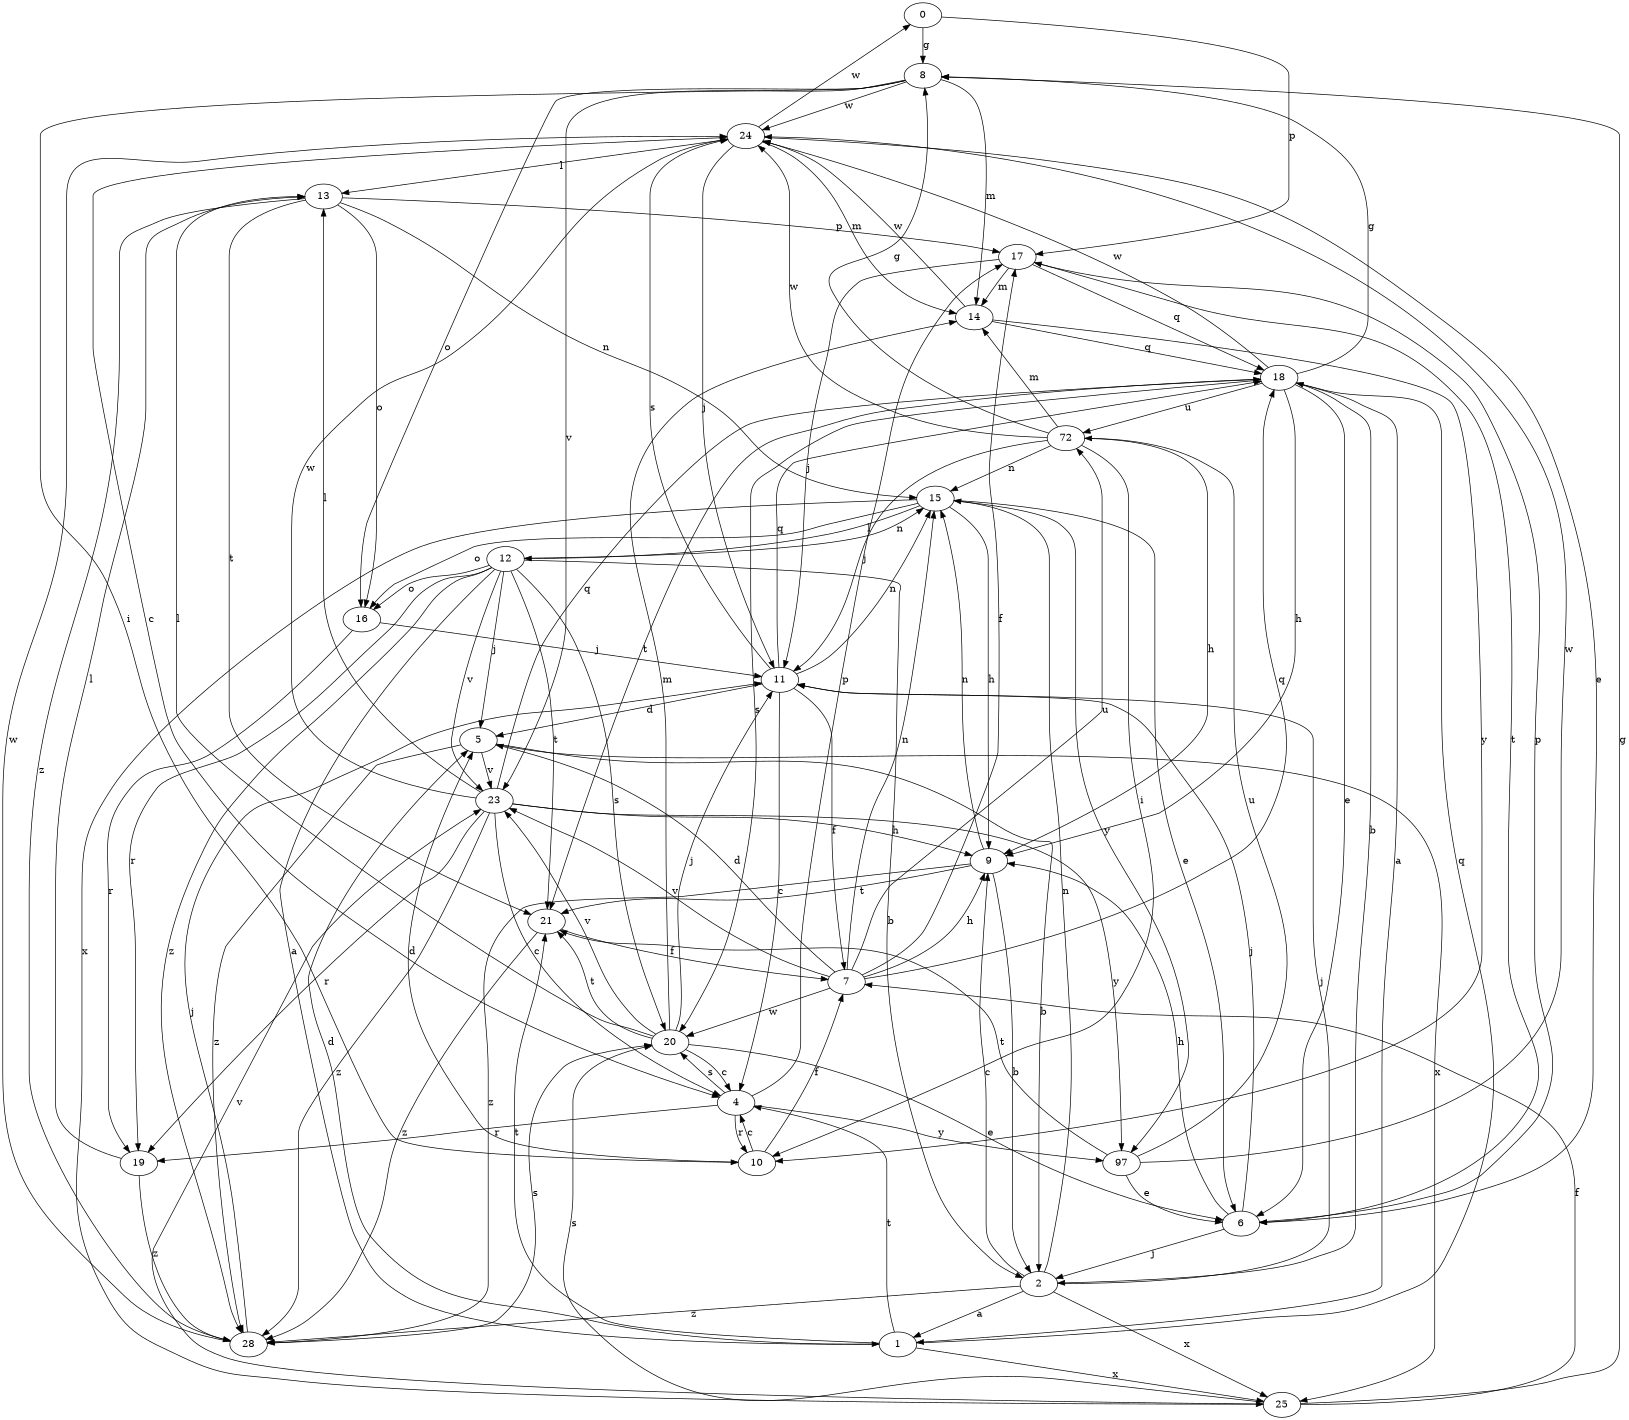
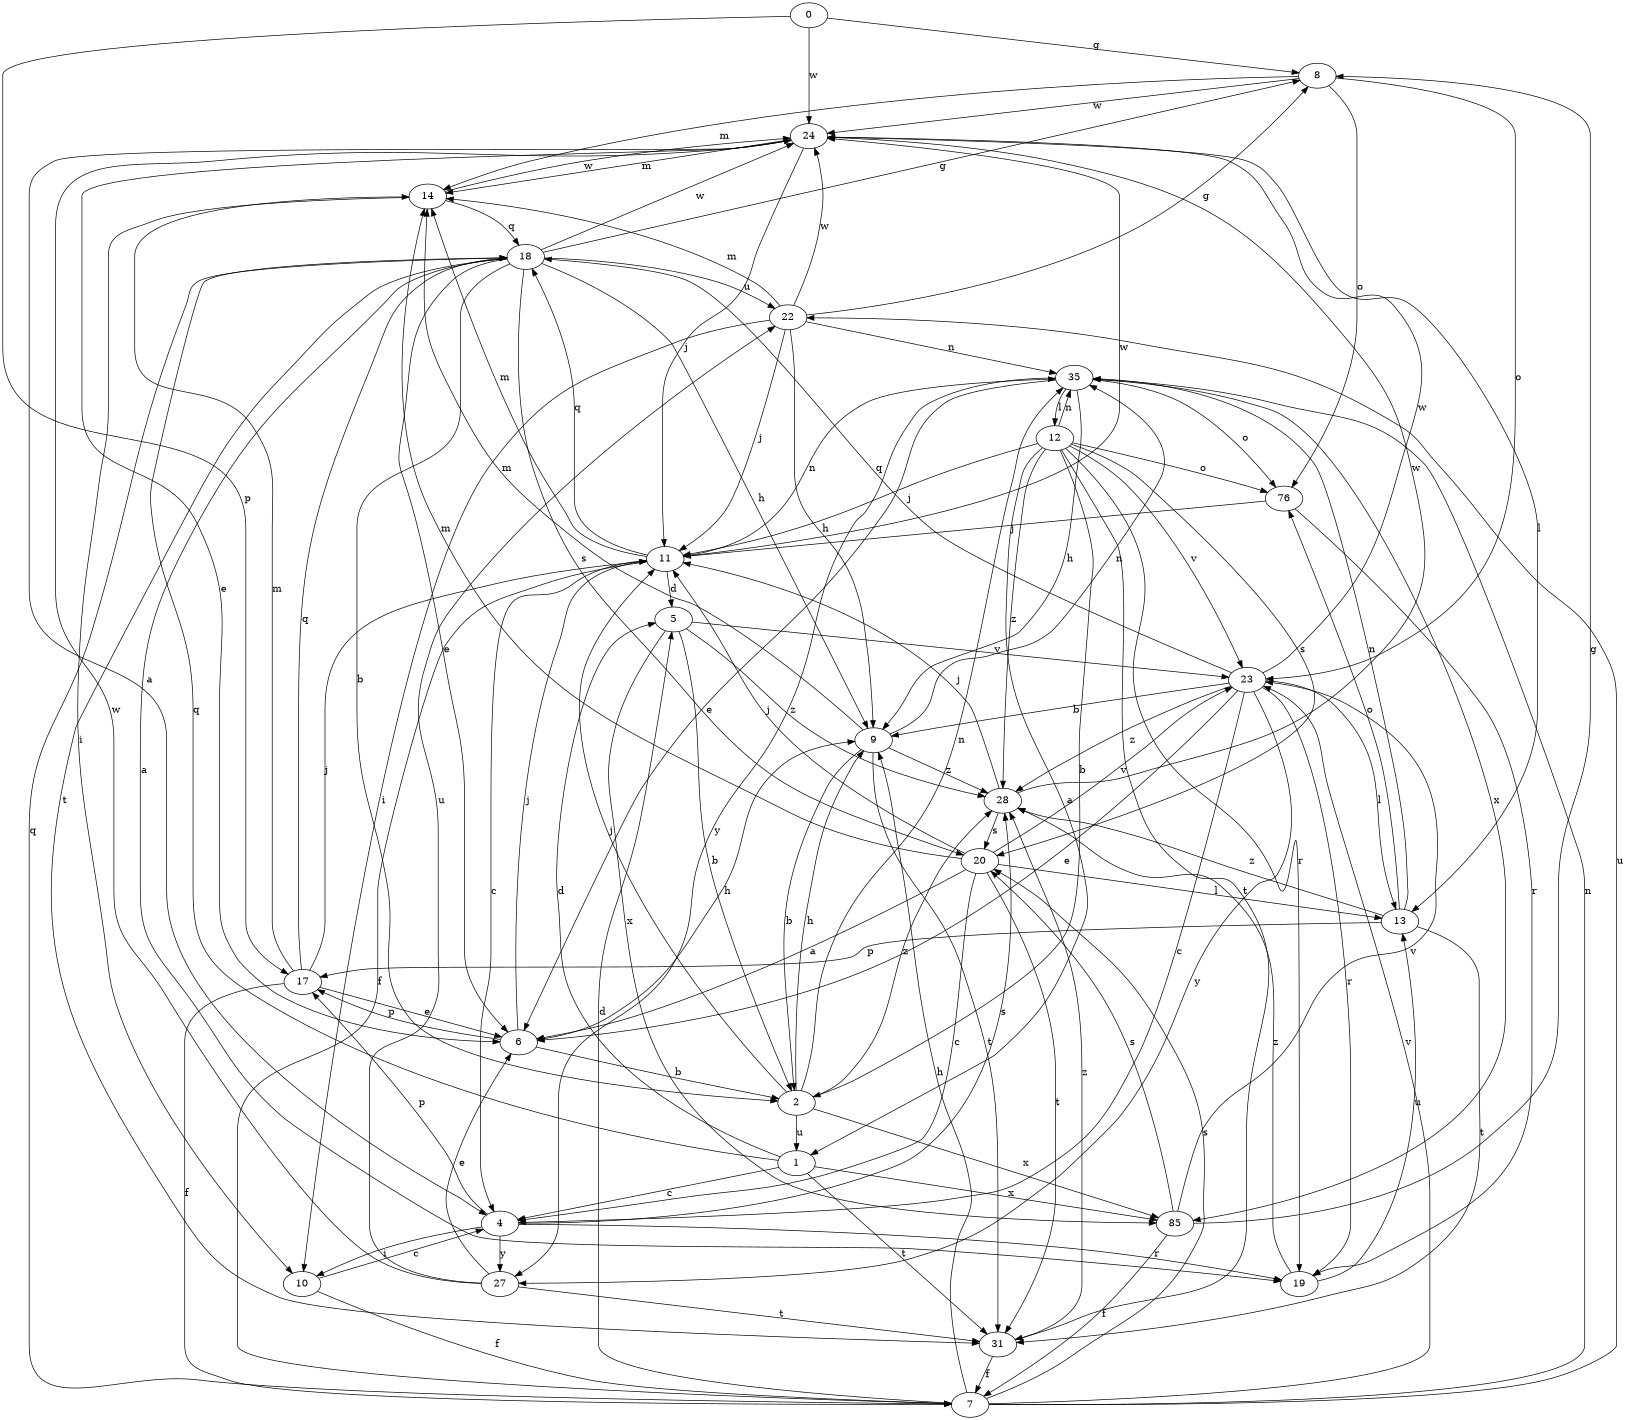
  strict digraph {
    fontname="DejaVu Serif"
    node [fontname="DejaVu Serif"]
    edge [fontname="DejaVu Serif"]
    0
    8
    17
    24
    10
    23
    14
-   16
+   16 [label=76]
    18
    11
    6
    7
    4
    13
    1
    5
-   21
-   25
+   21 [label=31]
+   25 [label=85]
    19
    20
-   27 [label=97]
+   27
    2
    28
    9
-   22 [label=72]
-   15
+   22
+   15 [label=35]
    12
    0 -> 8 [label=g]
    0 -> 17 [label=p]
-   24 -> 0 [label=w]
+   0 -> 24 [label=w]
    8 -> 24 [label=w]
-   8 -> 10 [label=i]
-   8 -> 23 [label=v]
+   8 -> 23 [label=o]
    8 -> 14 [label=m]
    8 -> 16 [label=o]
    17 -> 14 [label=m]
    17 -> 18 [label=q]
    17 -> 11 [label=j]
-   17 -> 6 [label=t]
-   7 -> 17 [label=f]
+   17 -> 6 [label=e]
+   17 -> 7 [label=f]
    24 -> 14 [label=m]
    24 -> 11 [label=j]
    24 -> 6 [label=e]
-   24 -> 4 [label=c]
+   24 -> 4 [label=a]
    24 -> 13 [label=l]
    10 -> 7 [label=f]
    10 -> 4 [label=c]
-   10 -> 5 [label=d]
    23 -> 24 [label=w]
    23 -> 18 [label=q]
+   23 -> 6 [label=e]
    23 -> 4 [label=c]
    23 -> 13 [label=l]
    23 -> 19 [label=r]
    23 -> 27 [label=y]
    23 -> 28 [label=z]
-   23 -> 9 [label=h]
+   23 -> 9 [label=b]
    14 -> 24 [label=w]
-   14 -> 10 [label=y]
+   14 -> 10 [label=i]
    14 -> 18 [label=q]
    16 -> 11 [label=j]
    16 -> 19 [label=r]
    18 -> 8 [label=g]
    18 -> 24 [label=w]
    18 -> 6 [label=e]
-   18 -> 1 [label=a]
+   18 -> 19 [label=a]
    18 -> 21 [label=t]
    18 -> 20 [label=s]
    18 -> 2 [label=b]
    18 -> 9 [label=h]
    18 -> 22 [label=u]
-   11 -> 24 [label=s]
+   11 -> 24 [label=w]
+   11 -> 14 [label=m]
    11 -> 18 [label=q]
    11 -> 7 [label=f]
    11 -> 4 [label=c]
    11 -> 5 [label=d]
    11 -> 15 [label=n]
    6 -> 17 [label=p]
    6 -> 11 [label=j]
-   6 -> 2 [label=j]
+   6 -> 2 [label=b]
    6 -> 9 [label=h]
    7 -> 23 [label=v]
    7 -> 18 [label=q]
    7 -> 5 [label=d]
-   7 -> 20 [label=w]
+   7 -> 20 [label=s]
    7 -> 9 [label=h]
    7 -> 22 [label=u]
    7 -> 15 [label=n]
    4 -> 17 [label=p]
-   4 -> 10 [label=r]
+   4 -> 10 [label=i]
    4 -> 19 [label=r]
-   4 -> 20 [label=s]
+   4 -> 28 [label=s]
    4 -> 27 [label=y]
    13 -> 17 [label=p]
    13 -> 16 [label=o]
    13 -> 21 [label=t]
    13 -> 28 [label=z]
    13 -> 15 [label=n]
    1 -> 18 [label=q]
-   1 -> 4 [label=t]
+   1 -> 4 [label=c]
    1 -> 5 [label=d]
    1 -> 21 [label=t]
    1 -> 25 [label=x]
    5 -> 23 [label=v]
    5 -> 25 [label=x]
    5 -> 2 [label=b]
    5 -> 28 [label=z]
    21 -> 7 [label=f]
    21 -> 28 [label=z]
    25 -> 8 [label=g]
    25 -> 23 [label=v]
    25 -> 7 [label=f]
    25 -> 20 [label=s]
-   19 -> 13 [label=l]
+   19 -> 13 [label=u]
    19 -> 28 [label=z]
    20 -> 23 [label=v]
    20 -> 14 [label=m]
    20 -> 11 [label=j]
-   20 -> 6 [label=e]
+   20 -> 6 [label=a]
    20 -> 4 [label=c]
    20 -> 13 [label=l]
    20 -> 21 [label=t]
    27 -> 24 [label=w]
    27 -> 6 [label=e]
    27 -> 21 [label=t]
    27 -> 22 [label=u]
    2 -> 11 [label=j]
-   2 -> 1 [label=a]
+   2 -> 1 [label=u]
    2 -> 25 [label=x]
    2 -> 28 [label=z]
-   2 -> 9 [label=c]
+   2 -> 9 [label=h]
    2 -> 15 [label=n]
    28 -> 24 [label=w]
    28 -> 11 [label=j]
    28 -> 20 [label=s]
+   9 -> 14 [label=m]
    9 -> 21 [label=t]
    9 -> 2 [label=b]
    9 -> 28 [label=z]
    9 -> 15 [label=n]
    22 -> 8 [label=g]
    22 -> 24 [label=w]
    22 -> 10 [label=i]
    22 -> 14 [label=m]
    22 -> 11 [label=j]
    22 -> 9 [label=h]
    22 -> 15 [label=n]
    15 -> 16 [label=o]
    15 -> 6 [label=e]
    15 -> 25 [label=x]
    15 -> 27 [label=y]
    15 -> 9 [label=h]
    15 -> 12 [label=l]
    12 -> 23 [label=v]
    12 -> 16 [label=o]
-   12 -> 5 [label=j]
+   12 -> 11 [label=j]
    12 -> 1 [label=a]
    12 -> 21 [label=t]
    12 -> 19 [label=r]
    12 -> 20 [label=s]
    12 -> 2 [label=b]
    12 -> 28 [label=z]
    12 -> 15 [label=n]
  }
